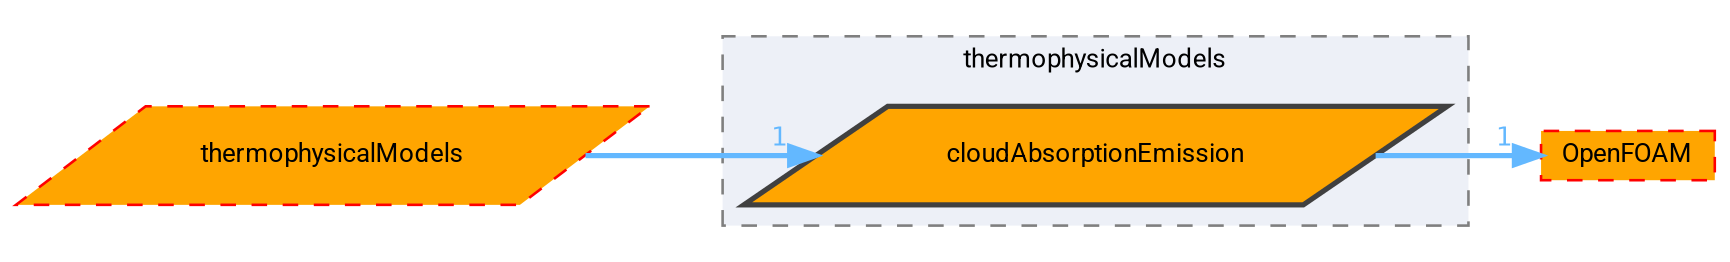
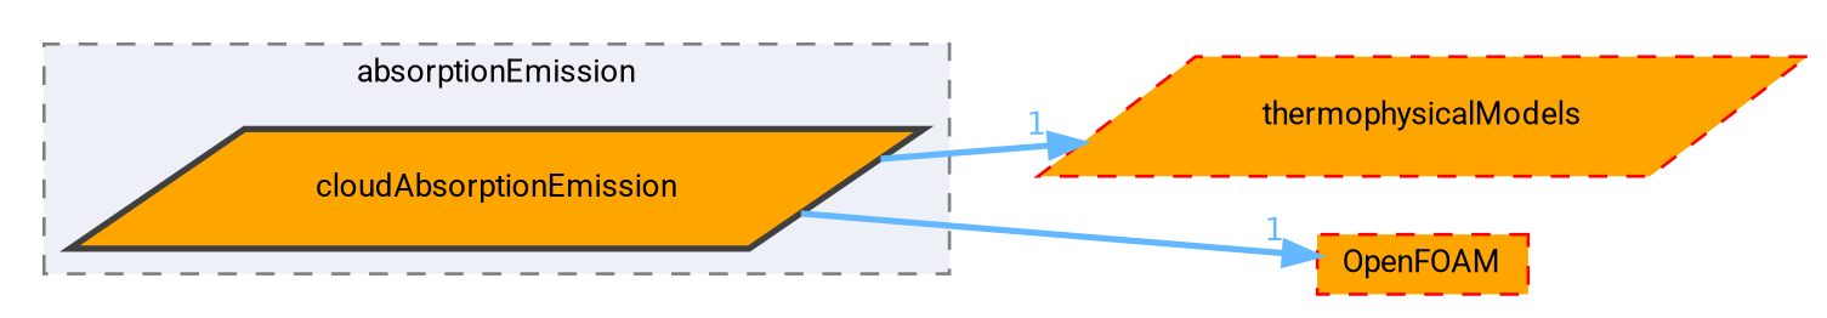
  digraph {
    compound=true
    fontname=Roboto
    rankdir=LR
    node [color=red fillcolor=orange fontname=Roboto fontsize=10 shape=parallelogram style="filled,dashed"]
    edge [color=steelblue1 fontcolor=steelblue1 fontname=Roboto fontsize=10 headlabel=1 labeldistance=1.5 labelfontname=Helvetica labelfontsize=10 style=bold]
    n1 [color=grey25 height=0.2 label=cloudAbsorptionEmission style="filled,bold" width=0.4]
    n2 [height=0.2 label=thermophysicalModels width=0.4]
    n3 [height=0.2 label=OpenFOAM shape=box width=0.4]
    subgraph cluster_1 {
      bgcolor="#edf0f7"
      fontsize=10
-     label=thermophysicalModels
+     label=absorptionEmission
      pencolor=grey50
      style="filled,dashed"
      n1
    }
-   n2 -> n1
+   n1 -> n2
    n1 -> n3
  }
